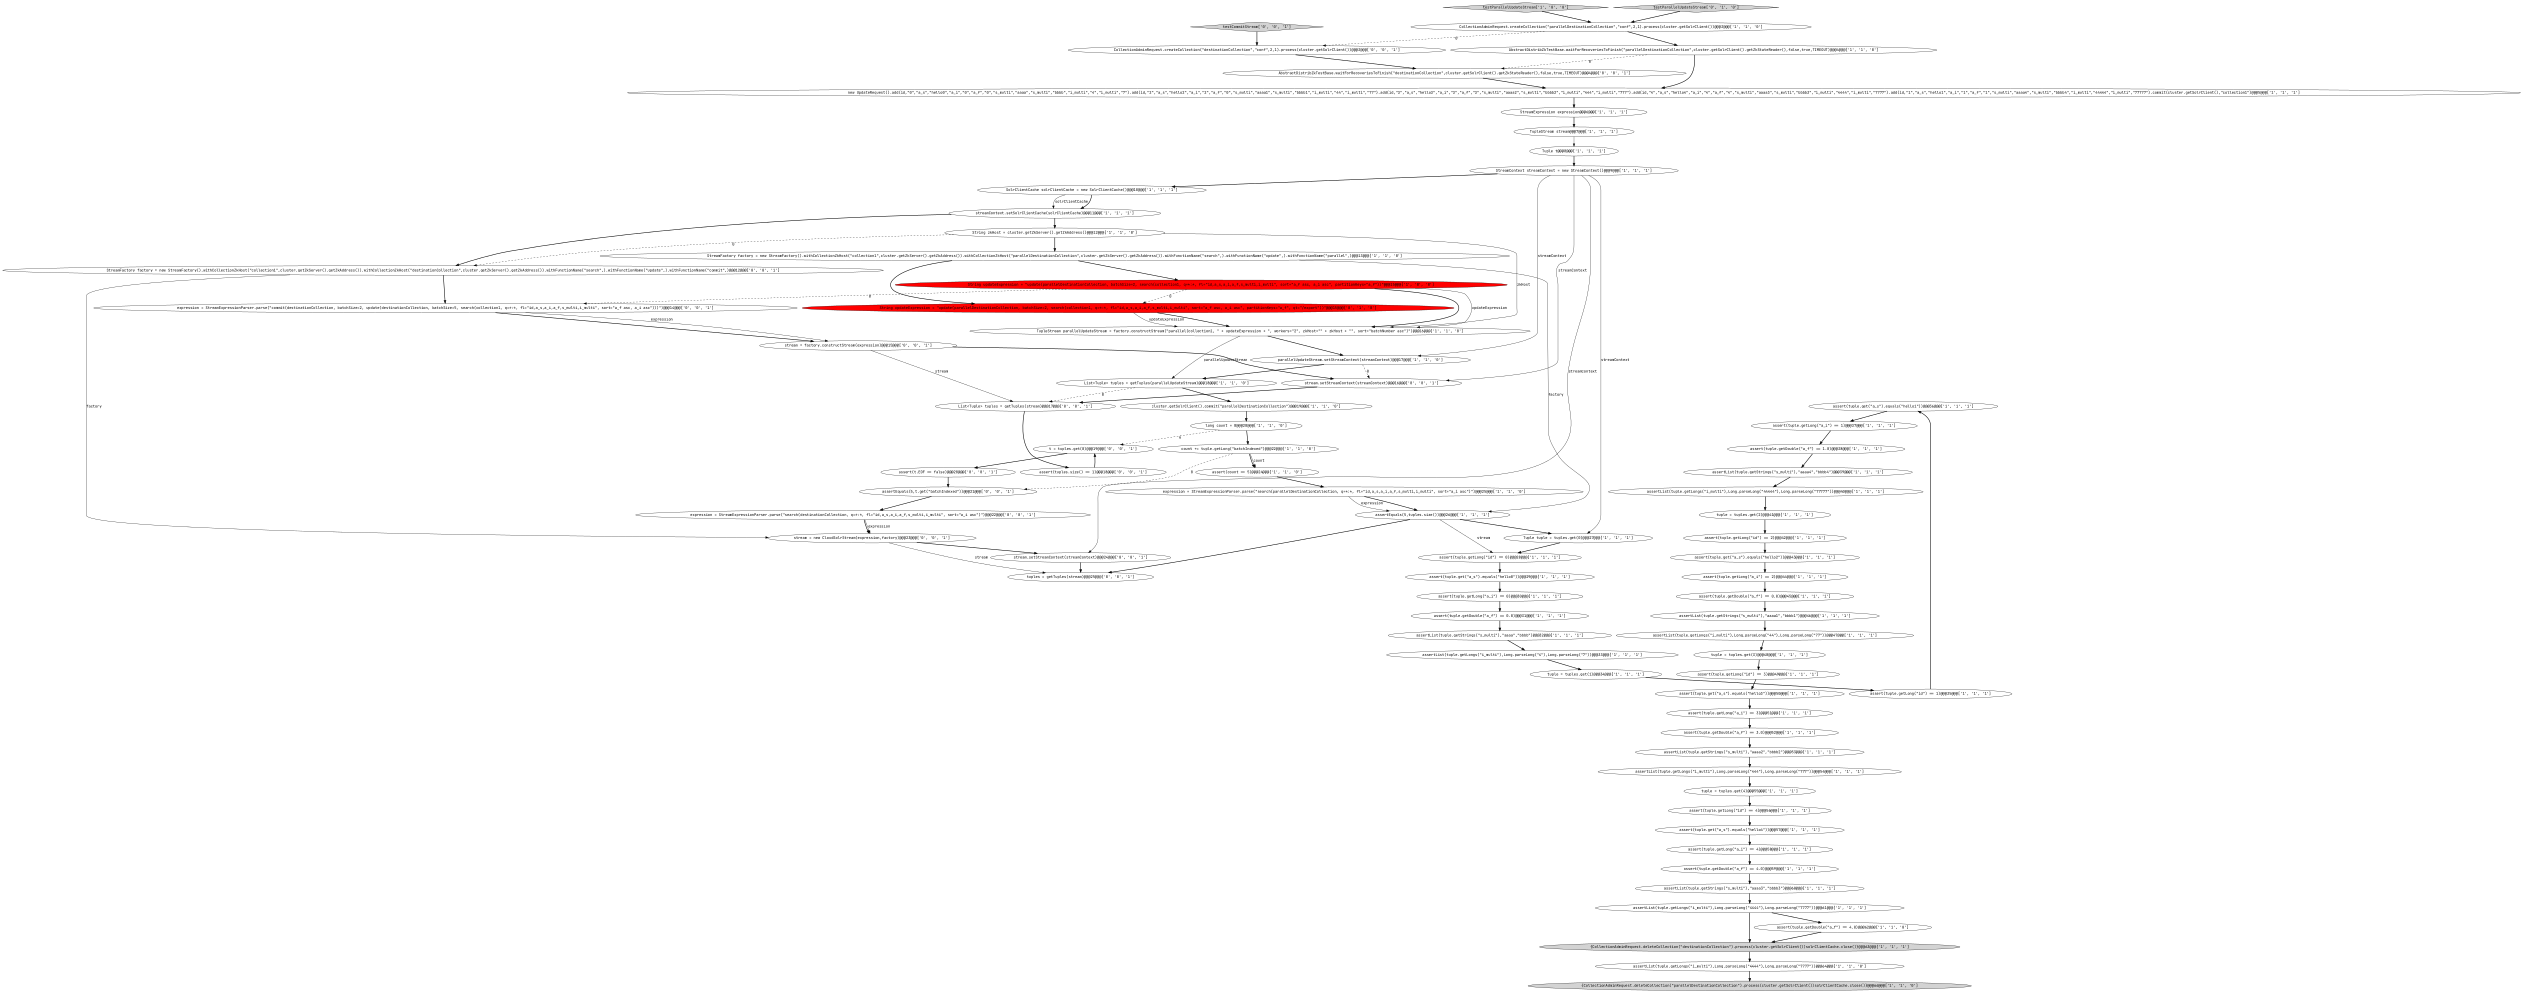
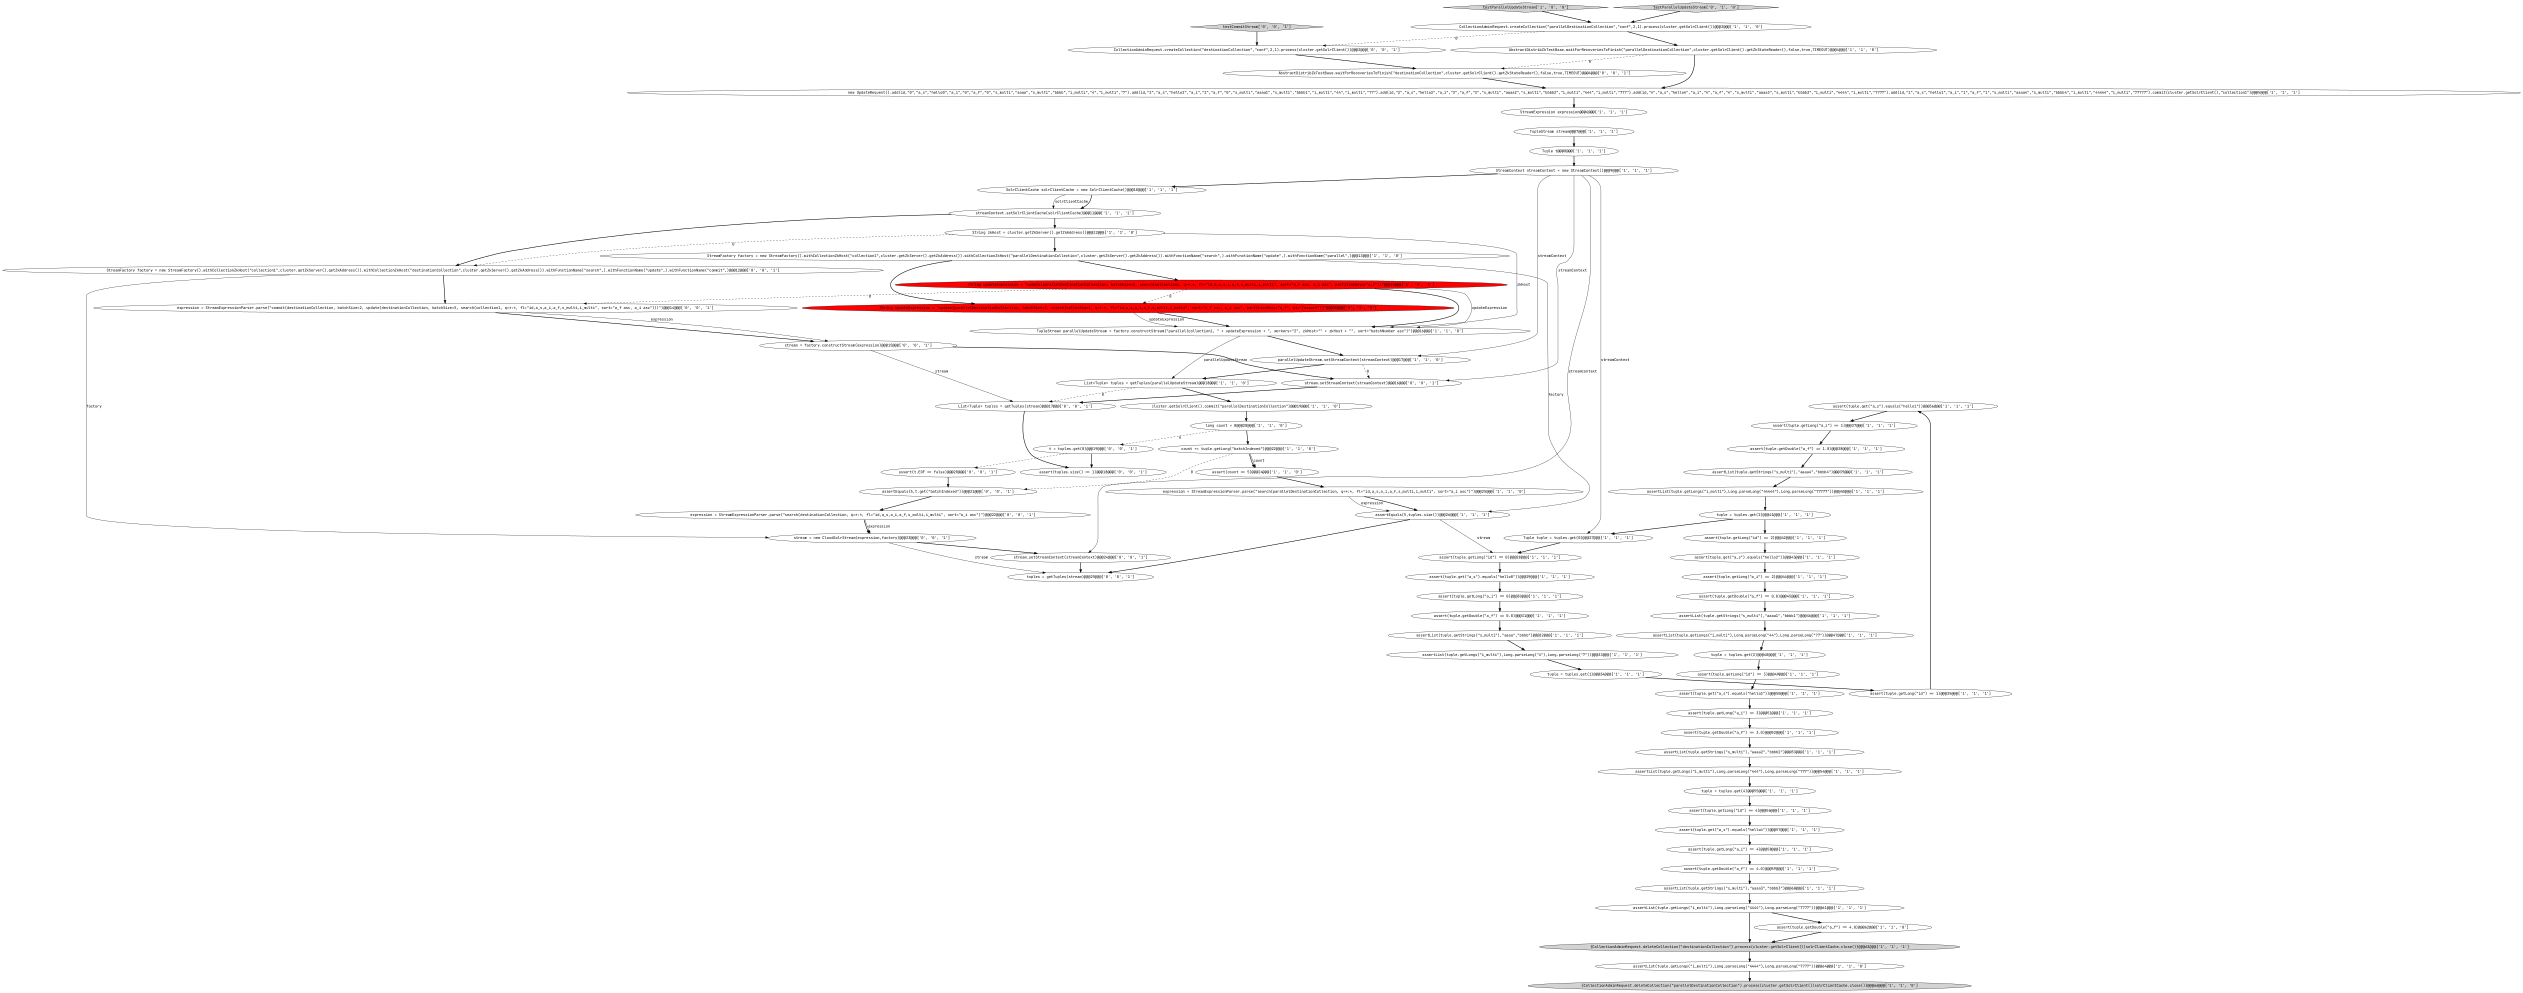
  digraph {
    fontname="JetBrains Mono"
    node [fillcolor=white fontname="JetBrains Mono" shape=ellipse style=filled]
    edge [fontname="JetBrains Mono" style=bold]
    n1 [label="assert(tuple.get(\"a_s\").equals(\"hello1\"))@@@36@@@['1', '1', '1']"]
    n2 [label="assert(tuple.getLong(\"a_i\") == 1)@@@37@@@['1', '1', '1']"]
    n3 [label="assert(tuple.getDouble(\"a_f\") == 1.0)@@@38@@@['1', '1', '1']"]
    n4 [label="assert(tuple.getDouble(\"a_f\") == 0.0)@@@45@@@['1', '1', '1']"]
    n5 [label="assertList(tuple.getStrings(\"s_multi\"),\"aaaa1\",\"bbbb1\")@@@46@@@['1', '1', '1']"]
    n6 [label="assertList(tuple.getLongs(\"i_multi\"),Long.parseLong(\"44\"),Long.parseLong(\"77\"))@@@47@@@['1', '1', '1']"]
    n7 [label="CollectionAdminRequest.createCollection(\"destinationCollection\",\"conf\",2,1).process(cluster.getSolrClient())@@@3@@@['0', '0', '1']"]
    n8 [label="AbstractDistribZkTestBase.waitForRecoveriesToFinish(\"destinationCollection\",cluster.getSolrClient().getZkStateReader(),false,true,TIMEOUT)@@@4@@@['0', '0', '1']"]
    n9 [label="new UpdateRequest().add(id,\"0\",\"a_s\",\"hello0\",\"a_i\",\"0\",\"a_f\",\"0\",\"s_multi\",\"aaaa\",\"s_multi\",\"bbbb\",\"i_multi\",\"4\",\"i_multi\",\"7\").add(id,\"2\",\"a_s\",\"hello2\",\"a_i\",\"2\",\"a_f\",\"0\",\"s_multi\",\"aaaa1\",\"s_multi\",\"bbbb1\",\"i_multi\",\"44\",\"i_multi\",\"77\").add(id,\"3\",\"a_s\",\"hello3\",\"a_i\",\"3\",\"a_f\",\"3\",\"s_multi\",\"aaaa2\",\"s_multi\",\"bbbb2\",\"i_multi\",\"444\",\"i_multi\",\"777\").add(id,\"4\",\"a_s\",\"hello4\",\"a_i\",\"4\",\"a_f\",\"4\",\"s_multi\",\"aaaa3\",\"s_multi\",\"bbbb3\",\"i_multi\",\"4444\",\"i_multi\",\"7777\").add(id,\"1\",\"a_s\",\"hello1\",\"a_i\",\"1\",\"a_f\",\"1\",\"s_multi\",\"aaaa4\",\"s_multi\",\"bbbb4\",\"i_multi\",\"44444\",\"i_multi\",\"77777\").commit(cluster.getSolrClient(),\"collection1\")@@@5@@@['1', '1', '1']"]
    n10 [fillcolor=lightgray label="testParallelUpdateStream['1', '0', '0']" shape=diamond]
    n11 [label="CollectionAdminRequest.createCollection(\"parallelDestinationCollection\",\"conf\",2,1).process(cluster.getSolrClient())@@@3@@@['1', '1', '0']"]
    n12 [label="AbstractDistribZkTestBase.waitForRecoveriesToFinish(\"parallelDestinationCollection\",cluster.getSolrClient().getZkStateReader(),false,true,TIMEOUT)@@@4@@@['1', '1', '0']"]
    n13 [label="tuple = tuples.get(3)@@@48@@@['1', '1', '1']"]
    n14 [label="assert(tuple.getLong(\"id\") == 3)@@@49@@@['1', '1', '1']"]
    n15 [fillcolor=lightgray label="{CollectionAdminRequest.deleteCollection(\"destinationCollection\").process(cluster.getSolrClient())solrClientCache.close()}@@@63@@@['1', '1', '1']"]
    n16 [label="assertList(tuple.getLongs(\"i_multi\"),Long.parseLong(\"4444\"),Long.parseLong(\"7777\"))@@@64@@@['1', '1', '0']"]
    n17 [fillcolor=lightgray label="{CollectionAdminRequest.deleteCollection(\"parallelDestinationCollection\").process(cluster.getSolrClient())solrClientCache.close()}@@@66@@@['1', '1', '0']"]
    n18 [label="assertList(tuple.getLongs(\"i_multi\"),Long.parseLong(\"4444\"),Long.parseLong(\"7777\"))@@@61@@@['1', '1', '1']"]
    n19 [label="assert(tuple.getDouble(\"a_f\") == 4.0)@@@62@@@['1', '1', '0']"]
    n20 [label="cluster.getSolrClient().commit(\"parallelDestinationCollection\")@@@19@@@['1', '1', '0']"]
    n21 [label="long count = 0@@@20@@@['1', '1', '0']"]
    n22 [label="t = tuples.get(0)@@@19@@@['0', '0', '1']"]
    n23 [label="count += tuple.getLong(\"batchIndexed\")@@@22@@@['1', '1', '0']"]
    n24 [label="assert(tuple.getLong(\"a_i\") == 0)@@@30@@@['1', '1', '1']"]
    n25 [label="assert(tuple.getDouble(\"a_f\") == 0.0)@@@31@@@['1', '1', '1']"]
    n26 [label="assertList(tuple.getStrings(\"s_multi\"),\"aaaa\",\"bbbb\")@@@32@@@['1', '1', '1']"]
    n27 [fillcolor=red label="String updateExpression = \"update(parallelDestinationCollection, batchSize=2, search(collection1, q=*:*, fl=\"id,a_s,a_i,a_f,s_multi,i_multi\", sort=\"a_f asc, a_i asc\", partitionKeys=\"a_f\", qt=\"/export\"))\"@@@15@@@['0', '1', '0']"]
    n28 [label="TupleStream parallelUpdateStream = factory.constructStream(\"parallel(collection1, \" + updateExpression + \", workers=\"2\", zkHost=\"\" + zkHost + \"\", sort=\"batchNumber asc\")\")@@@16@@@['1', '1', '0']"]
    n29 [label="parallelUpdateStream.setStreamContext(streamContext)@@@17@@@['1', '1', '0']"]
    n30 [label="List<Tuple> tuples = getTuples(parallelUpdateStream)@@@18@@@['1', '1', '0']"]
    n31 [label="StreamExpression expression@@@6@@@['1', '1', '1']"]
    n32 [label="assert(tuple.getLong(\"id\") == 4)@@@56@@@['1', '1', '1']"]
    n33 [label="assert(tuple.get(\"a_s\").equals(\"hello4\"))@@@57@@@['1', '1', '1']"]
    n34 [label="assert(tuple.getLong(\"a_i\") == 4)@@@58@@@['1', '1', '1']"]
    n35 [label="assert(tuple.get(\"a_s\").equals(\"hello3\"))@@@50@@@['1', '1', '1']"]
    n36 [label="Tuple tuple = tuples.get(0)@@@27@@@['1', '1', '1']"]
    n37 [label="assert(tuple.getLong(\"id\") == 0)@@@28@@@['1', '1', '1']"]
    n38 [label="assert(tuple.get(\"a_s\").equals(\"hello0\"))@@@29@@@['1', '1', '1']"]
    n39 [label="stream.setStreamContext(streamContext)@@@16@@@['0', '0', '1']"]
    n40 [label="List<Tuple> tuples = getTuples(stream)@@@17@@@['0', '0', '1']"]
    n41 [label="assertList(tuple.getLongs(\"i_multi\"),Long.parseLong(\"4\"),Long.parseLong(\"7\"))@@@33@@@['1', '1', '1']"]
    n42 [label="assert(tuples.size() == 1)@@@18@@@['0', '0', '1']"]
    n43 [label="expression = StreamExpressionParser.parse(\"search(destinationCollection, q=*:*, fl=\"id,a_s,a_i,a_f,s_multi,i_multi\", sort=\"a_i asc\")\")@@@22@@@['0', '0', '1']"]
    n44 [label="stream = new CloudSolrStream(expression,factory)@@@23@@@['0', '0', '1']"]
    n45 [label="stream.setStreamContext(streamContext)@@@24@@@['0', '0', '1']"]
    n46 [label="tuples = getTuples(stream)@@@25@@@['0', '0', '1']"]
    n47 [label="expression = StreamExpressionParser.parse(\"search(parallelDestinationCollection, q=*:*, fl=\"id,a_s,a_i,a_f,s_multi,i_multi\", sort=\"a_i asc\")\")@@@25@@@['1', '1', '0']"]
    n48 [label="assertEquals(5,tuples.size())@@@26@@@['1', '1', '1']"]
    n49 [label="TupleStream stream@@@7@@@['1', '1', '1']"]
    n50 [label="Tuple t@@@8@@@['1', '1', '1']"]
    n51 [label="assert(tuple.getDouble(\"a_f\") == 4.0)@@@59@@@['1', '1', '1']"]
    n52 [label="assertList(tuple.getStrings(\"s_multi\"),\"aaaa3\",\"bbbb3\")@@@60@@@['1', '1', '1']"]
    n53 [fillcolor=lightgray label="testParallelUpdateStream['0', '1', '0']" shape=diamond]
    n54 [label="assertList(tuple.getStrings(\"s_multi\"),\"aaaa4\",\"bbbb4\")@@@39@@@['1', '1', '1']"]
    n55 [label="assertList(tuple.getLongs(\"i_multi\"),Long.parseLong(\"44444\"),Long.parseLong(\"77777\"))@@@40@@@['1', '1', '1']"]
    n56 [label="StreamContext streamContext = new StreamContext()@@@9@@@['1', '1', '1']"]
    n57 [label="assert(tuple.getDouble(\"a_f\") == 3.0)@@@52@@@['1', '1', '1']"]
    n58 [label="assertList(tuple.getStrings(\"s_multi\"),\"aaaa2\",\"bbbb2\")@@@53@@@['1', '1', '1']"]
    n59 [label="assertList(tuple.getLongs(\"i_multi\"),Long.parseLong(\"444\"),Long.parseLong(\"777\"))@@@54@@@['1', '1', '1']"]
    n60 [label="assert(tuple.getLong(\"a_i\") == 3)@@@51@@@['1', '1', '1']"]
    n61 [label="tuple = tuples.get(1)@@@34@@@['1', '1', '1']"]
    n62 [label="assert(t.EOF == false)@@@20@@@['0', '0', '1']"]
    n63 [label="assert(count == 5)@@@24@@@['1', '1', '0']"]
    n64 [label="assertEquals(5,t.get(\"batchIndexed\"))@@@21@@@['0', '0', '1']"]
    n65 [label="StreamFactory factory = new StreamFactory().withCollectionZkHost(\"collection1\",cluster.getZkServer().getZkAddress()).withCollectionZkHost(\"destinationCollection\",cluster.getZkServer().getZkAddress()).withFunctionName(\"search\",).withFunctionName(\"update\",).withFunctionName(\"commit\",)@@@12@@@['0', '0', '1']"]
    n66 [label="expression = StreamExpressionParser.parse(\"commit(destinationCollection, batchSize=2, update(destinationCollection, batchSize=5, search(collection1, q=*:*, fl=\"id,a_s,a_i,a_f,s_multi,i_multi\", sort=\"a_f asc, a_i asc\")))\")@@@14@@@['0', '0', '1']"]
    n67 [label="stream = factory.constructStream(expression)@@@15@@@['0', '0', '1']"]
    n68 [label="assert(tuple.get(\"a_s\").equals(\"hello2\"))@@@43@@@['1', '1', '1']"]
    n69 [label="assert(tuple.getLong(\"a_i\") == 2)@@@44@@@['1', '1', '1']"]
    n70 [label="tuple = tuples.get(2)@@@41@@@['1', '1', '1']"]
    n71 [label="assert(tuple.getLong(\"id\") == 2)@@@42@@@['1', '1', '1']"]
    n72 [label="tuple = tuples.get(4)@@@55@@@['1', '1', '1']"]
    n73 [label="String zkHost = cluster.getZkServer().getZkAddress()@@@12@@@['1', '1', '0']"]
    n74 [label="StreamFactory factory = new StreamFactory().withCollectionZkHost(\"collection1\",cluster.getZkServer().getZkAddress()).withCollectionZkHost(\"parallelDestinationCollection\",cluster.getZkServer().getZkAddress()).withFunctionName(\"search\",).withFunctionName(\"update\",).withFunctionName(\"parallel\",)@@@13@@@['1', '1', '0']"]
    n75 [fillcolor=red label="String updateExpression = \"update(parallelDestinationCollection, batchSize=2, search(collection1, q=*:*, fl=\"id,a_s,a_i,a_f,s_multi,i_multi\", sort=\"a_f asc, a_i asc\", partitionKeys=\"a_f\"))\"@@@15@@@['1', '0', '0']"]
    n76 [label="SolrClientCache solrClientCache = new SolrClientCache()@@@10@@@['1', '1', '1']"]
    n77 [label="streamContext.setSolrClientCache(solrClientCache)@@@11@@@['1', '1', '1']"]
    n78 [label="assert(tuple.getLong(\"id\") == 1)@@@35@@@['1', '1', '1']"]
    n79 [fillcolor=lightgray label="testCommitStream['0', '0', '1']" shape=diamond]
    n1 -> n2
    n2 -> n3
    n3 -> n54
    n4 -> n5
    n5 -> n6
    n6 -> n13
    n7 -> n8
    n8 -> n9
    n9 -> n31
    n10 -> n11
    n11 -> n7 [label=0 style=dashed]
    n11 -> n12
    n12 -> n8 [label=0 style=dashed]
    n12 -> n9
    n13 -> n14
    n14 -> n35
    n15 -> n16
    n16 -> n17
    n18 -> n15
    n18 -> n19
    n19 -> n15
    n20 -> n21
    n21 -> n22 [label=6 style=dashed]
    n21 -> n23
-   n22 -> n62
+   n22 -> n62 [style=dashed]
    n23 -> n63 [label=count style=solid]
    n23 -> n63
    n23 -> n64 [label=0 style=dashed]
    n24 -> n25
    n25 -> n26
    n26 -> n41
    n27 -> n28
    n27 -> n28 [label=updateExpression style=solid]
    n28 -> n29
    n28 -> n30 [label=parallelUpdateStream style=solid]
    n29 -> n30
    n29 -> n39 [label=0 style=dashed]
    n30 -> n20
    n30 -> n40 [label=0 style=dashed]
-   n31 -> n49
    n32 -> n33
    n33 -> n34
    n34 -> n51
    n35 -> n60
    n36 -> n37
    n37 -> n38
    n38 -> n24
    n39 -> n40
    n40 -> n42
    n41 -> n61
-   n42 -> n22
+   n22 -> n42
    n43 -> n44 [label=expression style=solid]
    n43 -> n44
    n44 -> n45
    n44 -> n46 [label=stream style=solid]
    n45 -> n46
    n47 -> n48
    n47 -> n48 [label=expression style=solid]
-   n48 -> n36
+   n70 -> n36
    n48 -> n37 [label=stream style=solid]
    n48 -> n46
-   n49 -> n50 [style=solid]
+   n49 -> n50
    n50 -> n56
    n51 -> n52
    n52 -> n18
    n53 -> n11
    n54 -> n55
    n55 -> n70
    n56 -> n29 [label=streamContext style=solid]
    n56 -> n36 [label=streamContext style=solid]
    n56 -> n39 [label=streamContext style=solid]
    n56 -> n45 [label=streamContext style=solid]
    n56 -> n76
    n57 -> n58
    n58 -> n59
    n59 -> n72
    n60 -> n57
    n61 -> n78
    n62 -> n64
    n63 -> n47
    n64 -> n43
    n65 -> n44 [label=factory style=solid]
    n65 -> n66
    n66 -> n67
    n66 -> n67 [label=expression style=solid]
    n67 -> n39
    n67 -> n40 [label=stream style=solid]
    n68 -> n69
    n69 -> n4
    n70 -> n71
    n71 -> n68
    n72 -> n32
    n73 -> n28 [label=zkHost style=solid]
    n73 -> n65 [label=0 style=dashed]
    n73 -> n74
    n74 -> n27
    n74 -> n48 [label=factory style=solid]
    n74 -> n75
    n75 -> n27 [label=0 style=dashed]
    n75 -> n28 [label=updateExpression style=solid]
    n75 -> n28
    n75 -> n66 [label=0 style=dashed]
    n76 -> n77 [label=solrClientCache style=solid]
    n76 -> n77
    n77 -> n65
    n77 -> n73
    n78 -> n1
    n79 -> n7
  }
